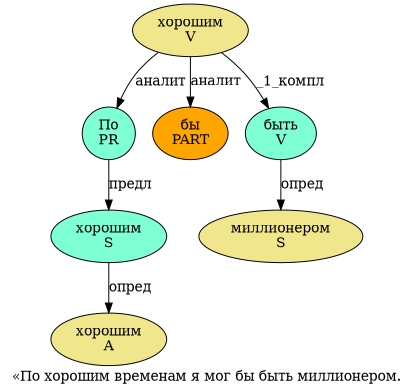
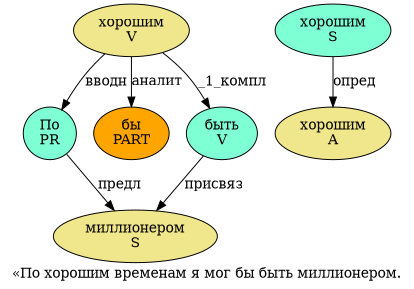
  digraph {
    fontname="DejaVu Serif"
    label="«По хорошим временам я мог бы быть миллионером."
    node [fillcolor=aquamarine fontname="DejaVu Serif" penwidth=1 shape=ellipse style=filled]
    edge [fontname="DejaVu Serif"]
    n1 [label="По\nPR"]
    n2 [label="хорошим\nS"]
    n3 [fillcolor=khaki label="хорошим\nA"]
    n4 [fillcolor=khaki label="хорошим\nV"]
    n5 [fillcolor=orange label="бы\nPART"]
    n6 [label="быть\nV"]
    n7 [fillcolor=khaki label="миллионером\nS"]
-   n1 -> n2 [label="предл"]
+   n1 -> n7 [label="предл"]
    n2 -> n3 [label="опред"]
-   n4 -> n1 [label="аналит"]
+   n4 -> n1 [label="вводн"]
    n4 -> n5 [label="аналит"]
    n4 -> n6 [label="_1_компл"]
-   n6 -> n7 [label="опред"]
+   n6 -> n7 [label="присвяз"]
  }
